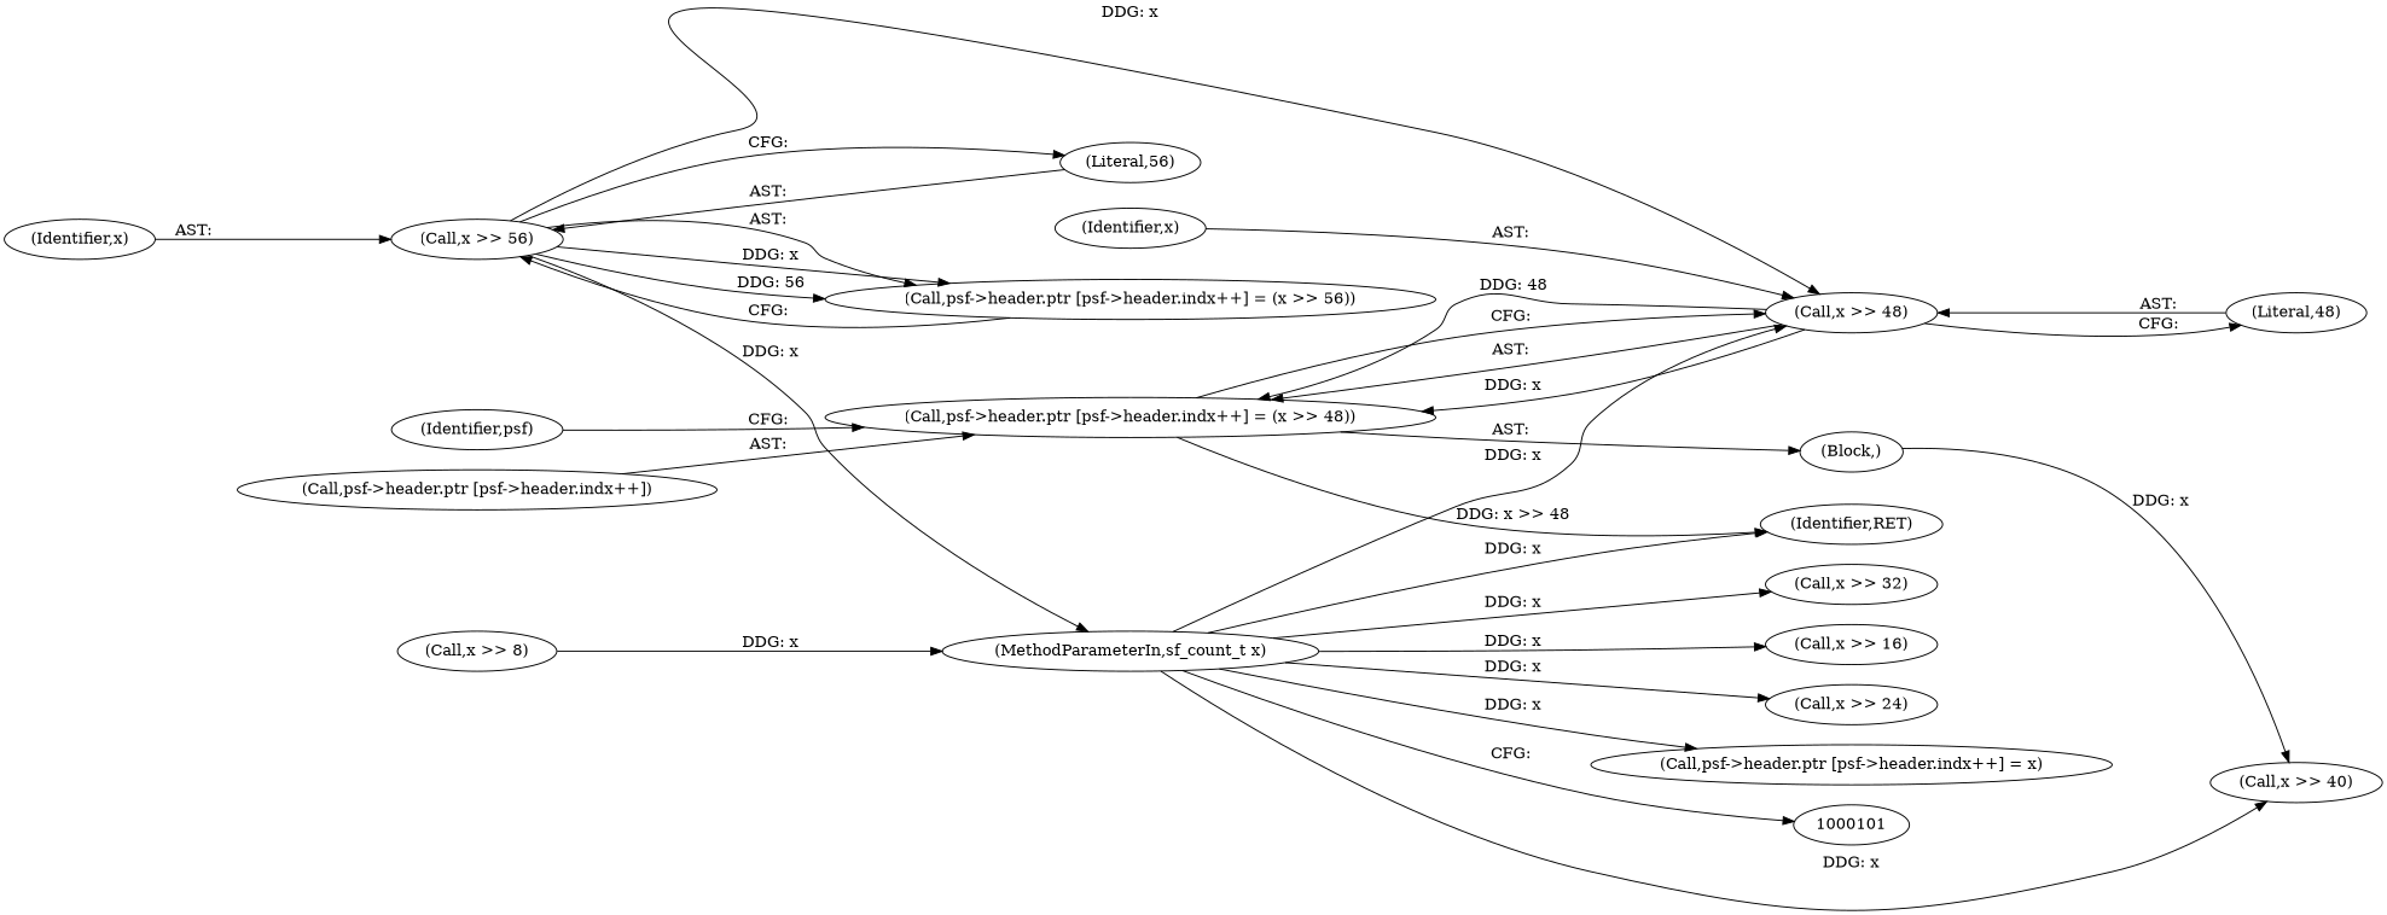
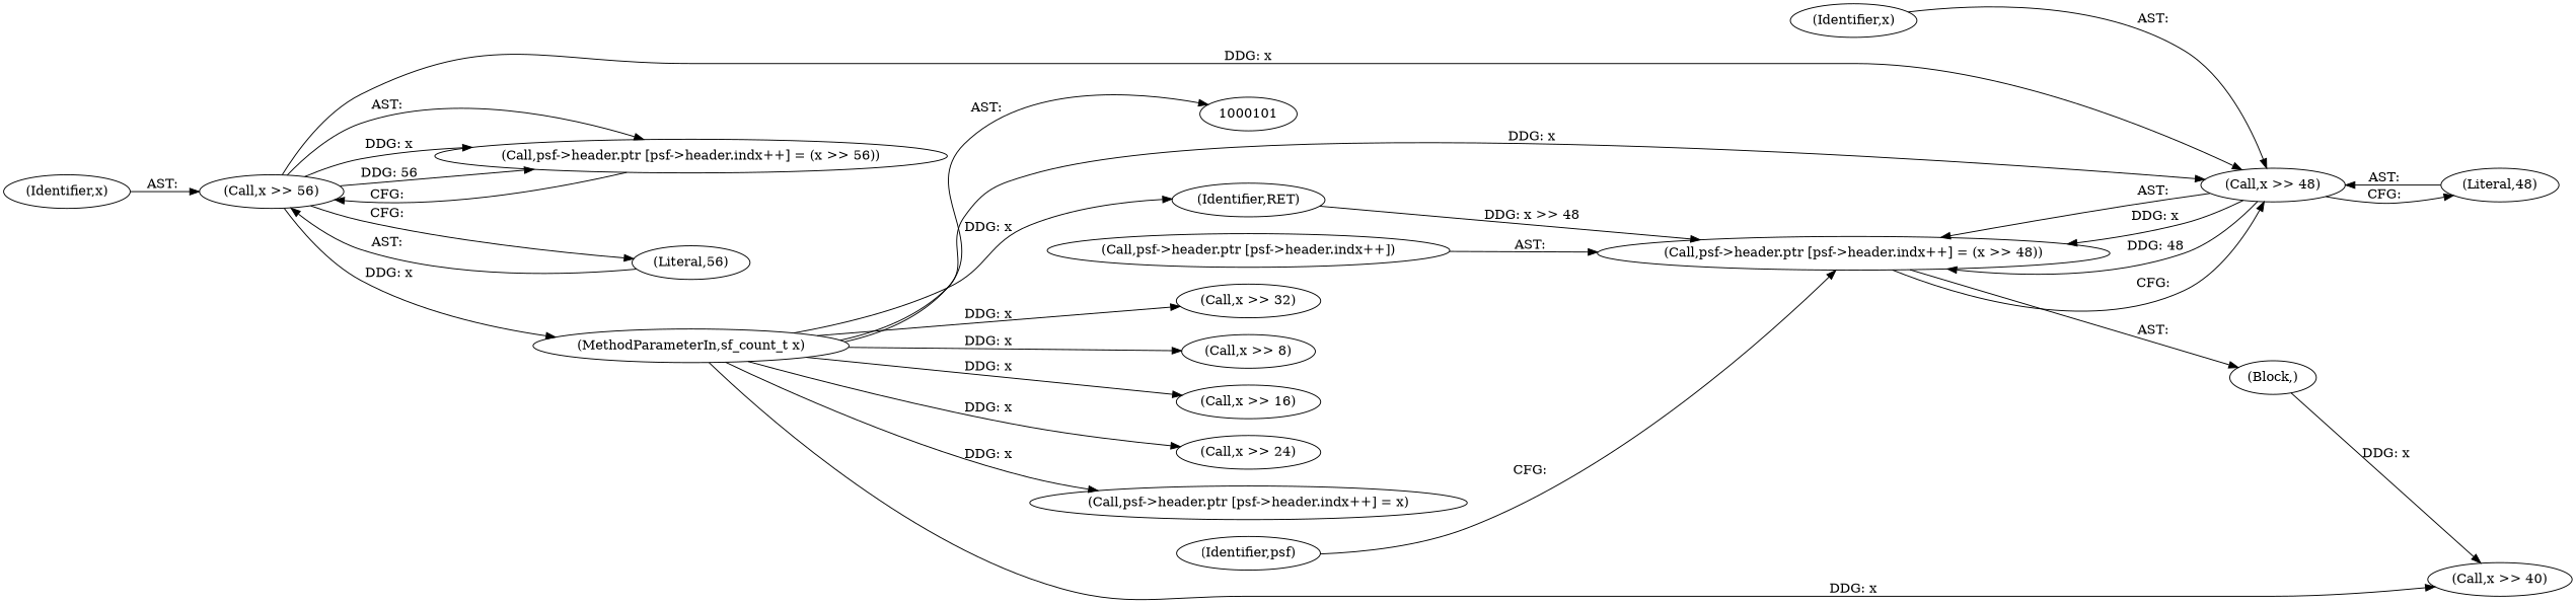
  digraph {
    rankdir=LR
    n1 [label="(Call,psf->header.ptr [psf->header.indx++] = (x >> 48))"]
    n2 [label="(Call,x >> 48)"]
    n3 [label="(Block,)"]
    n4 [label="(Identifier,RET)"]
    n5 [label="(Literal,48)"]
    n6 [label="(Call,x >> 40)"]
    n7 [label="(Call,x >> 56)"]
    n8 [label="(Call,psf->header.ptr [psf->header.indx++] = (x >> 56))"]
    n9 [label="(Literal,56)"]
    n10 [label="(MethodParameterIn,sf_count_t x)"]
    n11 [label="(Call,x >> 32)"]
    n12 [label="(Call,x >> 8)"]
    n13 [label="(Call,x >> 16)"]
    n14 [label="(Call,x >> 24)"]
    n15 [label="(Call,psf->header.ptr [psf->header.indx++] = x)"]
    1000101
    n17 [label="(Call,psf->header.ptr [psf->header.indx++])"]
    n18 [label="(Identifier,x)"]
    n19 [label="(Identifier,psf)"]
    n20 [label="(Identifier,x)"]
    n1 -> n2 [label="CFG: "]
    n1 -> n3 [label="AST: "]
-   n1 -> n4 [label="DDG: x >> 48"]
+   n4 -> n1 [label="DDG: x >> 48"]
    n2 -> n1 [label="AST: "]
    n2 -> n1 [label="DDG: x"]
    n2 -> n1 [label="DDG: 48"]
    n2 -> n5 [label="CFG: "]
    n3 -> n6 [label="DDG: x"]
    n5 -> n2 [label="AST: "]
    n7 -> n2 [label="DDG: x"]
    n7 -> n8 [label="AST: "]
    n7 -> n8 [label="DDG: x"]
    n7 -> n8 [label="DDG: 56"]
    n7 -> n9 [label="CFG: "]
    n7 -> n10 [label="DDG: x"]
    n8 -> n7 [label="CFG: "]
    n9 -> n7 [label="AST: "]
    n10 -> n2 [label="DDG: x"]
    n10 -> n4 [label="DDG: x"]
    n10 -> n6 [label="DDG: x"]
    n10 -> n11 [label="DDG: x"]
-   n12 -> n10 [label="DDG: x"]
+   n10 -> n12 [label="DDG: x"]
    n10 -> n13 [label="DDG: x"]
    n10 -> n14 [label="DDG: x"]
    n10 -> n15 [label="DDG: x"]
-   n10 -> 1000101 [label="CFG: "]
+   n10 -> 1000101 [label="AST: "]
    n17 -> n1 [label="AST: "]
    n18 -> n2 [label="AST: "]
    n19 -> n1 [label="CFG: "]
    n20 -> n7 [label="AST: "]
  }
